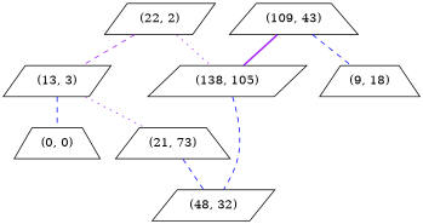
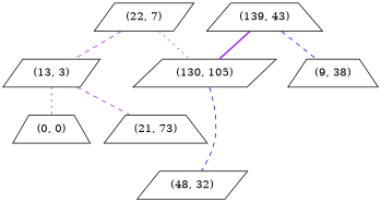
  graph {
    node [shape=parallelogram]
    edge [color=purple style=dashed weight=1]
-   "(22, 2)"
+   "(22, 2)" [label="(22, 7)"]
    "(13, 3)"
-   "(130, 105)" [label="(138, 105)"]
+   "(130, 105)"
    "(0, 0)" [shape=trapezium]
    "(21, 73)" [shape=trapezium]
-   "(9, 18)" [shape=trapezium]
-   "(139, 43)" [shape=trapezium label="(109, 43)"]
+   "(9, 18)" [shape=trapezium label="(9, 38)"]
+   "(139, 43)" [shape=trapezium]
    "(48, 32)"
    "(22, 2)" -- "(13, 3)"
    "(22, 2)" -- "(130, 105)" [style=dotted weight=3]
-   "(13, 3)" -- "(0, 0)" [color=blue weight=4]
-   "(13, 3)" -- "(21, 73)" [style=dotted]
+   "(13, 3)" -- "(0, 0)" [color=blue style=dotted weight=4]
+   "(13, 3)" -- "(21, 73)"
    "(130, 105)" -- "(48, 32)" [color=blue]
-   "(21, 73)" -- "(48, 32)" [color=blue]
    "(139, 43)" -- "(130, 105)" [style=bold weight=3]
    "(139, 43)" -- "(9, 18)" [color=blue]
  }
